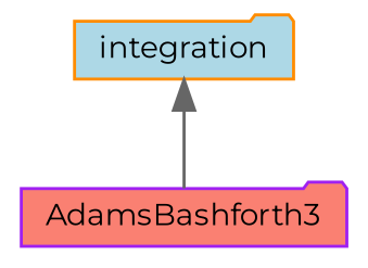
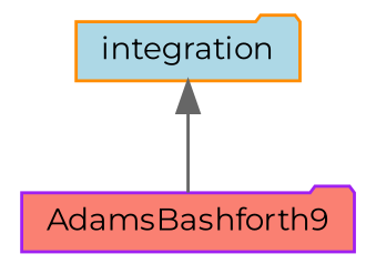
  digraph {
    fontname=Montserrat
    node [fontname=Montserrat fontsize=10 shape=folder style=filled]
-   n1 [color=purple fillcolor=salmon fontcolor=black height=0.2 label=AdamsBashforth3 width=0.4]
+   n1 [color=purple fillcolor=salmon fontcolor=black height=0.2 label=AdamsBashforth9 width=0.4]
    n2 [color=darkorange fillcolor=lightblue height=0.2 label=integration width=0.4]
    n2 -> n1 [color=gray40 dir=back fontname=Montserrat fontsize=10 labelfontname=Helvetica labelfontsize=10 style=solid]
  }
